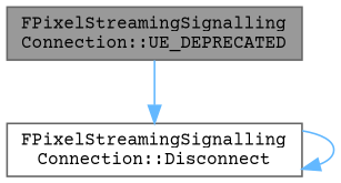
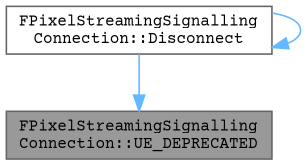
  digraph {
    rankdir=TB
    fontname="Courier Prime"
    node [fontname="Courier Prime" fontsize=10 shape=box style=filled]
    edge [color=steelblue1 fontname="Courier Prime" fontsize=10 labelfontname=Helvetica labelfontsize=10 style=solid]
    n1 [color=gray40 fillcolor=grey60 fontcolor=black height=0.2 label="FPixelStreamingSignalling\lConnection::UE_DEPRECATED" width=0.4]
    n2 [color=grey40 fillcolor=white height=0.2 label="FPixelStreamingSignalling\lConnection::Disconnect" width=0.4]
-   n1 -> n2
+   n2 -> n1
    n2 -> n2
  }
